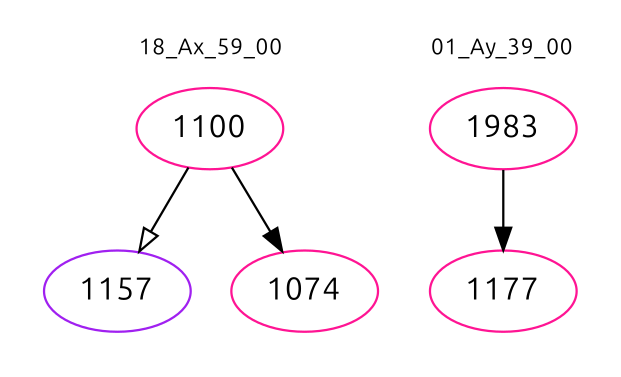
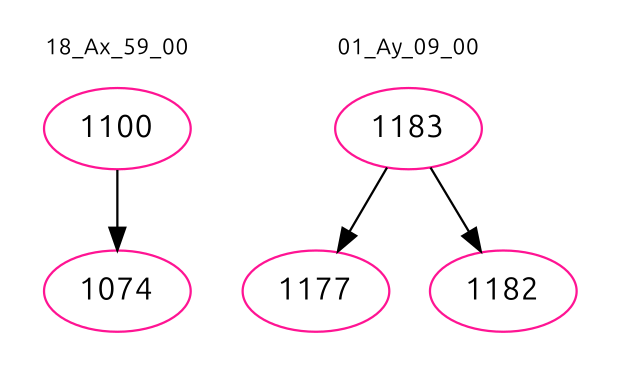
  digraph {
    fontname=Ubuntu
    node [color=deeppink fontname=Ubuntu]
    edge [arrowhead=normal color=black fontname=Ubuntu]
    n1 [label=1100]
-   n2 [color=purple label=1157]
    n3 [label=1074]
-   n4 [label=1983]
+   n4 [label=1183]
    n5 [label=1177]
+   n6 [label=1182]
    subgraph cluster_1 {
      color=white
      fontsize=10
      label="18_Ax_59_00"
      n1
-     n2
      n3
    }
    subgraph cluster_2 {
      color=white
      fontsize=10
-     label="01_Ay_39_00"
+     label="01_Ay_09_00"
      n4
      n5
+     n6
    }
-   n1 -> n2 [arrowhead=onormal]
    n1 -> n3
    n4 -> n5
+   n4 -> n6
  }
